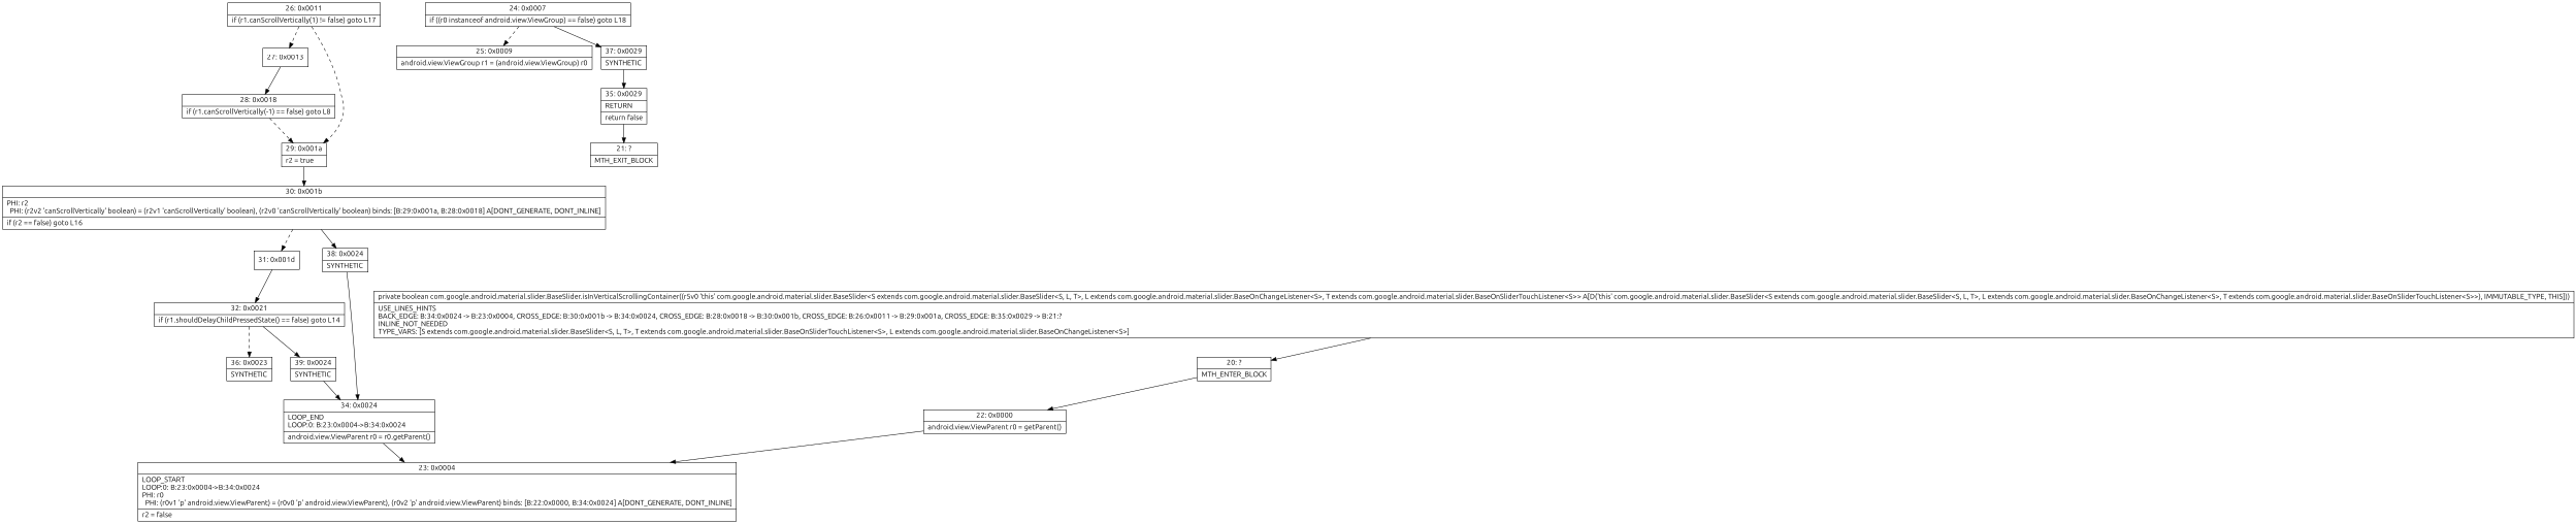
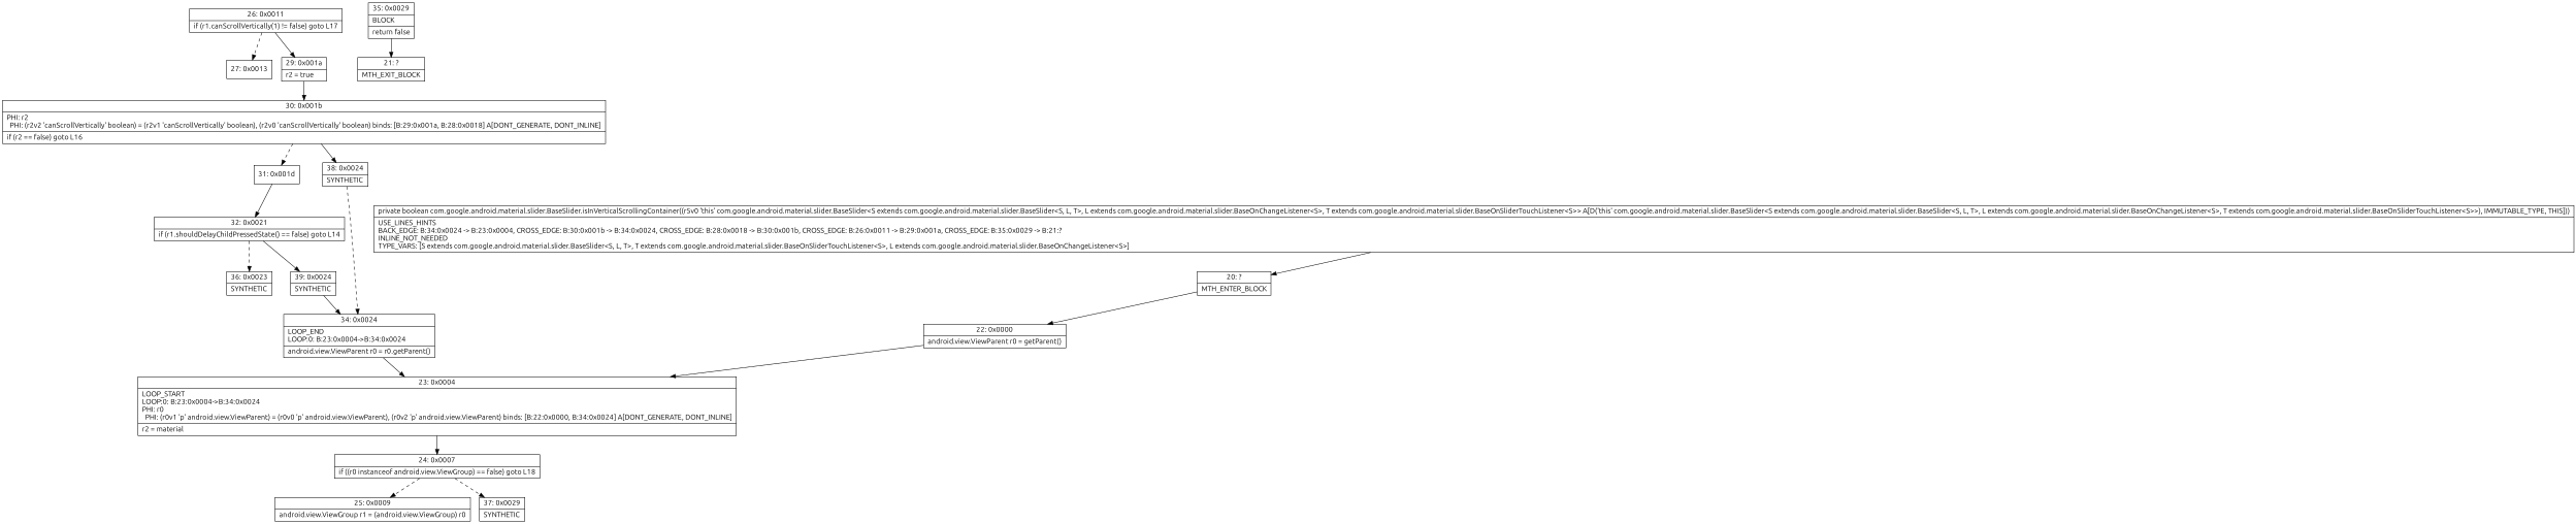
  digraph {
    fontname=Ubuntu
    node [fontname=Ubuntu shape=record]
    edge [fontname=Ubuntu]
    n1 [label="{20\:\ ?|MTH_ENTER_BLOCK\l}"]
    n2 [label="{22\:\ 0x0000|android.view.ViewParent r0 = getParent()\l}"]
-   n3 [label="{23\:\ 0x0004|LOOP_START\lLOOP:0: B:23:0x0004\-\>B:34:0x0024\lPHI: r0 \l  PHI: (r0v1 'p' android.view.ViewParent) = (r0v0 'p' android.view.ViewParent), (r0v2 'p' android.view.ViewParent) binds: [B:22:0x0000, B:34:0x0024] A[DONT_GENERATE, DONT_INLINE]\l|r2 = false\l}"]
+   n3 [label="{23\:\ 0x0004|LOOP_START\lLOOP:0: B:23:0x0004\-\>B:34:0x0024\lPHI: r0 \l  PHI: (r0v1 'p' android.view.ViewParent) = (r0v0 'p' android.view.ViewParent), (r0v2 'p' android.view.ViewParent) binds: [B:22:0x0000, B:34:0x0024] A[DONT_GENERATE, DONT_INLINE]\l|r2 = material\l}"]
    n4 [label="{24\:\ 0x0007|if ((r0 instanceof android.view.ViewGroup) == false) goto L18\l}"]
    n5 [label="{25\:\ 0x0009|android.view.ViewGroup r1 = (android.view.ViewGroup) r0\l}"]
    n6 [label="{37\:\ 0x0029|SYNTHETIC\l}"]
-   n7 [label="{35\:\ 0x0029|RETURN\l|return false\l}"]
+   n7 [label="{35\:\ 0x0029|BLOCK\l|return false\l}"]
    n8 [label="{26\:\ 0x0011|if (r1.canScrollVertically(1) != false) goto L17\l}"]
    n9 [label="{27\:\ 0x0013}"]
    n10 [label="{29\:\ 0x001a|r2 = true\l}"]
-   n11 [label="{28\:\ 0x0018|if (r1.canScrollVertically(\-1) == false) goto L8\l}"]
    n12 [label="{30\:\ 0x001b|PHI: r2 \l  PHI: (r2v2 'canScrollVertically' boolean) = (r2v1 'canScrollVertically' boolean), (r2v0 'canScrollVertically' boolean) binds: [B:29:0x001a, B:28:0x0018] A[DONT_GENERATE, DONT_INLINE]\l|if (r2 == false) goto L16\l}"]
    n13 [label="{31\:\ 0x001d}"]
    n14 [label="{38\:\ 0x0024|SYNTHETIC\l}"]
    n15 [label="{32\:\ 0x0021|if (r1.shouldDelayChildPressedState() == false) goto L14\l}"]
    n16 [label="{34\:\ 0x0024|LOOP_END\lLOOP:0: B:23:0x0004\-\>B:34:0x0024\l|android.view.ViewParent r0 = r0.getParent()\l}"]
    n17 [label="{36\:\ 0x0023|SYNTHETIC\l}"]
    n18 [label="{39\:\ 0x0024|SYNTHETIC\l}"]
    n19 [label="{21\:\ ?|MTH_EXIT_BLOCK\l}"]
    n20 [label="{private boolean com.google.android.material.slider.BaseSlider.isInVerticalScrollingContainer((r5v0 'this' com.google.android.material.slider.BaseSlider\<S extends com.google.android.material.slider.BaseSlider\<S, L, T\>, L extends com.google.android.material.slider.BaseOnChangeListener\<S\>, T extends com.google.android.material.slider.BaseOnSliderTouchListener\<S\>\> A[D('this' com.google.android.material.slider.BaseSlider\<S extends com.google.android.material.slider.BaseSlider\<S, L, T\>, L extends com.google.android.material.slider.BaseOnChangeListener\<S\>, T extends com.google.android.material.slider.BaseOnSliderTouchListener\<S\>\>), IMMUTABLE_TYPE, THIS]))  | USE_LINES_HINTS\lBACK_EDGE: B:34:0x0024 \-\> B:23:0x0004, CROSS_EDGE: B:30:0x001b \-\> B:34:0x0024, CROSS_EDGE: B:28:0x0018 \-\> B:30:0x001b, CROSS_EDGE: B:26:0x0011 \-\> B:29:0x001a, CROSS_EDGE: B:35:0x0029 \-\> B:21:?\lINLINE_NOT_NEEDED\lTYPE_VARS: [S extends com.google.android.material.slider.BaseSlider\<S, L, T\>, T extends com.google.android.material.slider.BaseOnSliderTouchListener\<S\>, L extends com.google.android.material.slider.BaseOnChangeListener\<S\>]\l}"]
    n1 -> n2
    n2 -> n3
+   n3 -> n4
    n4 -> n5 [style=dashed]
-   n4 -> n6
-   n6 -> n7
+   n4 -> n6 [style=dashed]
    n7 -> n19
    n8 -> n9 [style=dashed]
-   n8 -> n10 [style=dashed]
-   n9 -> n11
+   n8 -> n10
    n10 -> n12
-   n11 -> n10 [style=dashed]
    n12 -> n13 [style=dashed]
    n12 -> n14
    n13 -> n15
-   n14 -> n16
+   n14 -> n16 [style=dashed]
    n15 -> n17 [style=dashed]
    n15 -> n18
    n16 -> n3
    n18 -> n16
    n20 -> n1
  }
